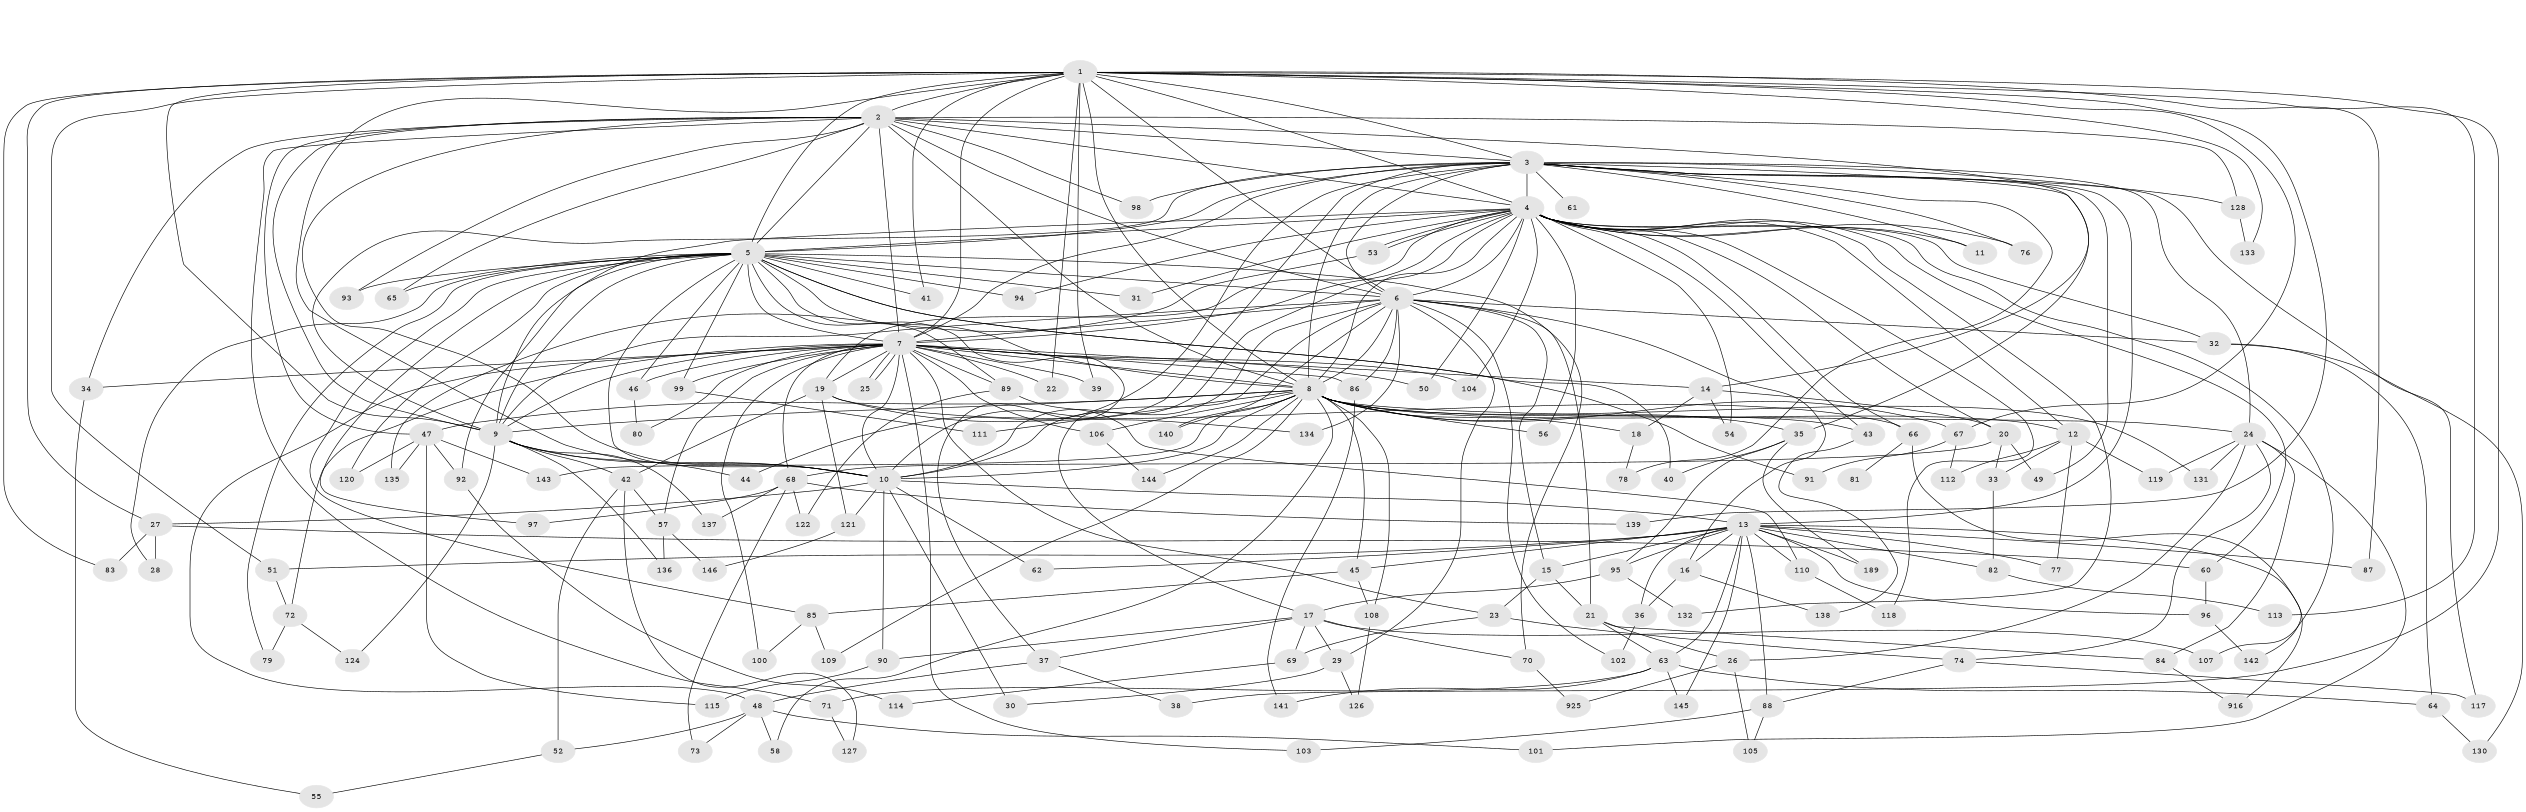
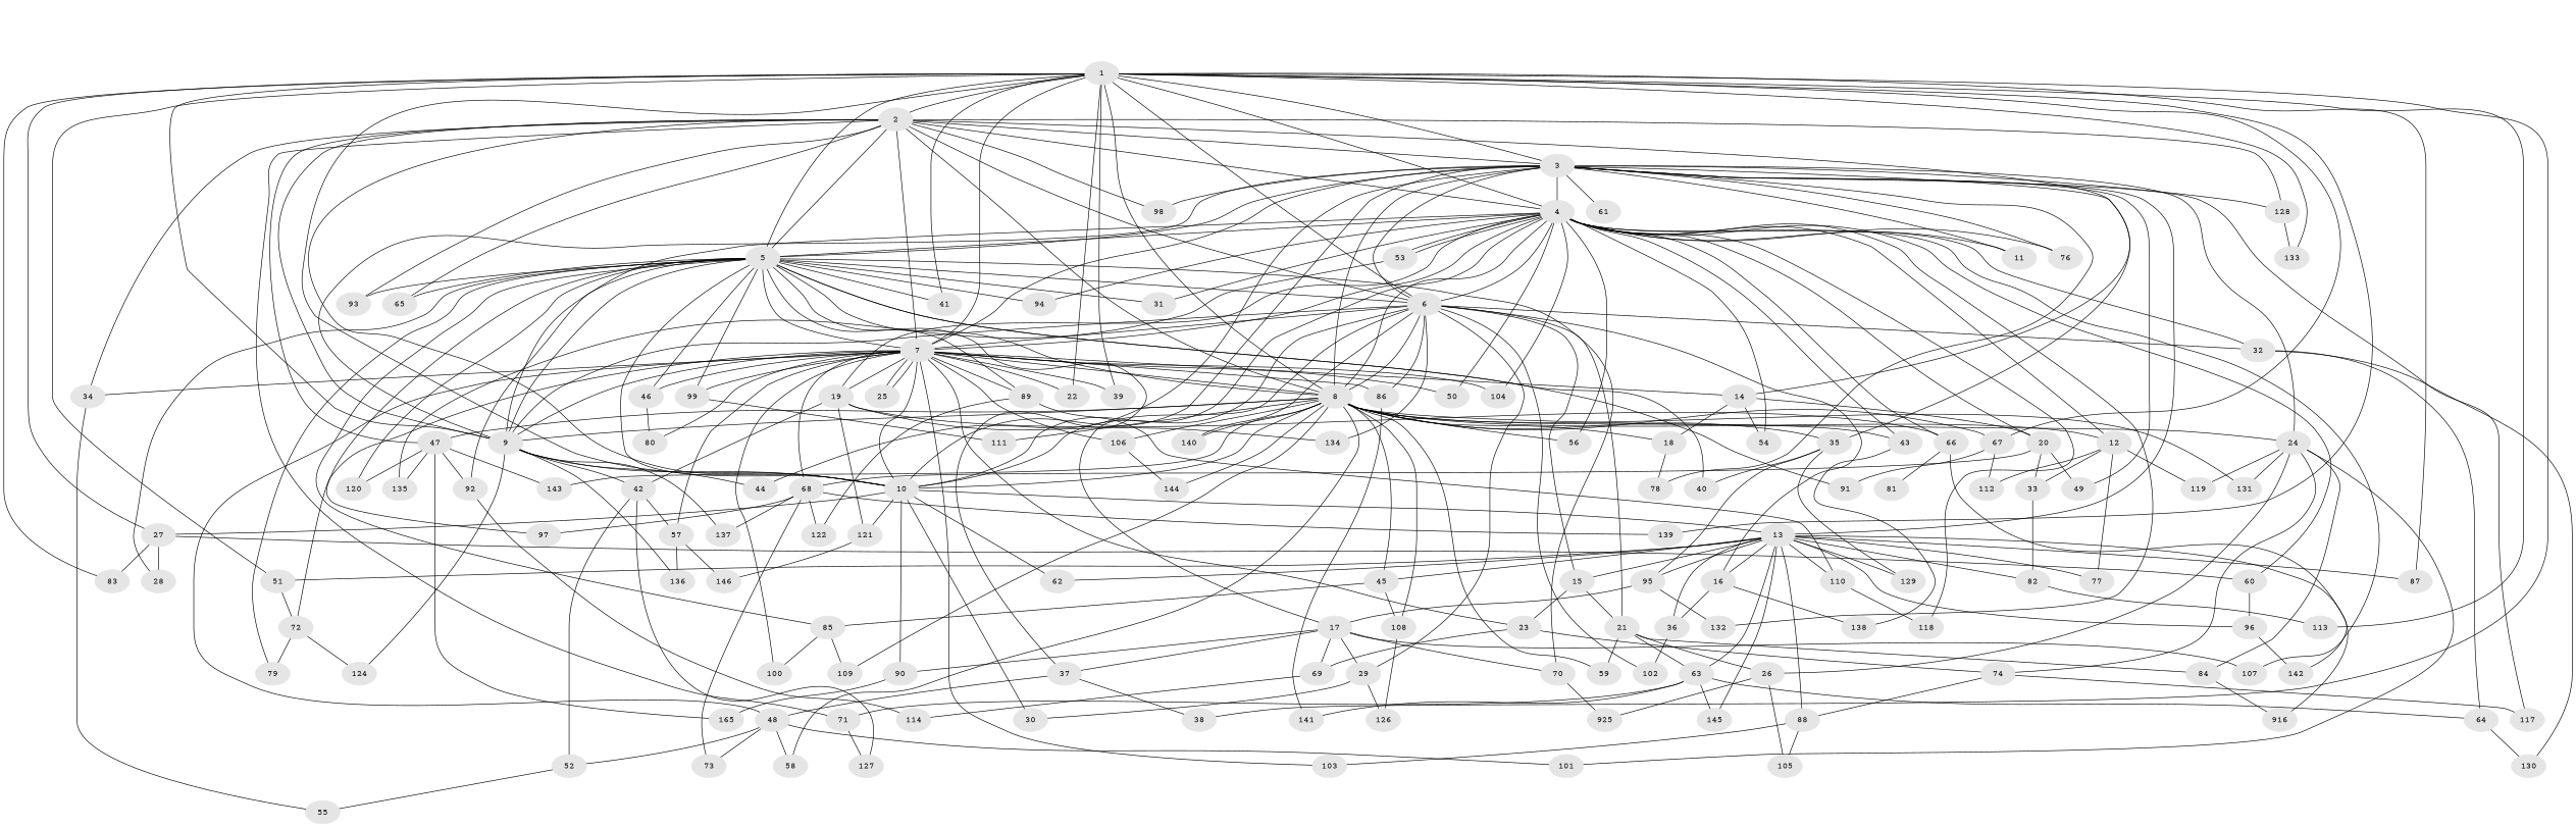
  graph {
    fontname="Courier Prime"
    node [color=gray90 fontname="Courier Prime" style=filled]
    edge [fontname="Courier Prime"]
    1
    2
    3
    4
    5
    6
    7
    8
    9
    10
    22
    27
    38
    39
    41
    51
    67
    83
    87
    113
    133
    139
    14
    34
    47
    65
    71
    93
    98
    128
    11
    13
    24
    35
    44
    49
    61
    76
    78
    117
    12
    19
    20
    31
    32
    43
    50
    53
    54
    56
    60
    66
    94
    104
    107
    118
    132
    28
    37
    40
    46
    70
    79
    85
    89
    91
    92
    97
    99
    120
    15
    16
    17
    21
    29
    86
    102
    134
    140
    23
    25
    48
    57
    68
    72
    80
    100
    103
    106
    18
    45
    58
+   59
    108
    109
    111
    131
    143
    144
    42
    124
    136
    137
    30
    62
    90
    121
    112
    55
-   115
+   115 [label=165]
    135
    127
    77
    36
    63
    82
    88
    95
    96
    110
    n121 [label=916]
-   129 [label=189]
+   129
    145
    119
    26
    84
    74
    101
    33
    64
    130
    138
    81
    142
    n135 [label=925]
    122
    114
    69
    126
    141
    52
    73
    146
    105
    1 -- 2
    1 -- 3
    1 -- 4
    1 -- 5
    1 -- 6
    1 -- 7
    1 -- 8
    1 -- 9
    1 -- 10
    1 -- 22
    1 -- 27
    1 -- 38
    1 -- 39
    1 -- 41
    1 -- 51
    1 -- 67
    1 -- 83
    1 -- 87
    1 -- 113
    1 -- 133
    1 -- 139
    2 -- 3
    2 -- 4
    2 -- 5
    2 -- 6
    2 -- 7
    2 -- 8
    2 -- 9
    2 -- 10
    2 -- 14
    2 -- 34
    2 -- 47
    2 -- 65
    2 -- 71
    2 -- 93
    2 -- 98
    2 -- 128
    3 -- 4
    3 -- 5
    3 -- 6
    3 -- 7
    3 -- 8
    3 -- 9
    3 -- 10
    3 -- 98
    3 -- 128
    3 -- 11
    3 -- 13
    3 -- 24
    3 -- 35
    3 -- 44
    3 -- 49
    3 -- 61
    3 -- 76
    3 -- 78
    3 -- 117
    4 -- 5
    4 -- 6
    4 -- 7
    4 -- 8
    4 -- 9
    4 -- 10
    4 -- 11
    4 -- 76
    4 -- 12
    4 -- 19
    4 -- 20
    4 -- 31
    4 -- 32
    4 -- 43
    4 -- 50
    4 -- 53
    4 -- 53
    4 -- 54
    4 -- 56
    4 -- 60
    4 -- 66
    4 -- 94
    4 -- 104
    4 -- 107
    4 -- 118
    4 -- 132
    5 -- 6
    5 -- 7
    5 -- 8
    5 -- 9
    5 -- 10
    5 -- 41
    5 -- 65
    5 -- 93
    5 -- 31
    5 -- 94
    5 -- 28
    5 -- 37
    5 -- 40
    5 -- 46
    5 -- 70
    5 -- 79
    5 -- 85
    5 -- 89
    5 -- 91
    5 -- 92
    5 -- 97
    5 -- 99
    5 -- 120
    6 -- 7
    6 -- 8
    6 -- 9
    6 -- 10
    6 -- 32
    6 -- 15
    6 -- 16
    6 -- 17
    6 -- 21
    6 -- 29
    6 -- 86
    6 -- 102
    6 -- 134
    6 -- 140
    7 -- 8
    7 -- 9
    7 -- 10
    7 -- 22
    7 -- 39
    7 -- 14
    7 -- 34
    7 -- 19
    7 -- 50
    7 -- 104
    7 -- 46
    7 -- 89
    7 -- 99
    7 -- 86
    7 -- 23
    7 -- 25
    7 -- 25
    7 -- 48
    7 -- 57
    7 -- 68
    7 -- 72
    7 -- 80
    7 -- 100
    7 -- 103
    7 -- 106
    8 -- 9
    8 -- 10
    8 -- 67
    8 -- 47
    8 -- 24
    8 -- 35
    8 -- 12
    8 -- 43
    8 -- 56
    8 -- 140
    8 -- 106
    8 -- 18
    8 -- 45
    8 -- 58
+   8 -- 59
    8 -- 108
    8 -- 109
    8 -- 111
    8 -- 131
    8 -- 143
    8 -- 144
    9 -- 10
    9 -- 44
    9 -- 42
    9 -- 124
    9 -- 136
    9 -- 137
    10 -- 27
    10 -- 13
    10 -- 30
    10 -- 62
    10 -- 90
    10 -- 121
    27 -- 83
    27 -- 60
    27 -- 28
    51 -- 72
    67 -- 91
    67 -- 112
    14 -- 20
    14 -- 54
    14 -- 18
    34 -- 55
    47 -- 92
    47 -- 120
    47 -- 143
    47 -- 115
    47 -- 135
    71 -- 127
    128 -- 133
    13 -- 51
    13 -- 87
    13 -- 15
    13 -- 16
    13 -- 45
    13 -- 62
    13 -- 77
    13 -- 36
    13 -- 63
    13 -- 82
    13 -- 88
    13 -- 95
    13 -- 96
    13 -- 110
    13 -- n121
    13 -- 129
    13 -- 145
    24 -- 131
    24 -- 119
    24 -- 26
    24 -- 84
    24 -- 74
    24 -- 101
    35 -- 40
    35 -- 95
    35 -- 129
    12 -- 112
    12 -- 77
    12 -- 119
    12 -- 33
    19 -- 66
    19 -- 134
    19 -- 42
    19 -- 121
    20 -- 49
    20 -- 68
    20 -- 33
    32 -- 64
    32 -- 130
    43 -- 138
    53 -- 135
    60 -- 96
    66 -- 81
    66 -- 142
    37 -- 38
    37 -- 48
    46 -- 80
    70 -- n135
    85 -- 100
    85 -- 109
    89 -- 110
    89 -- 122
    92 -- 114
    99 -- 111
    15 -- 21
    15 -- 23
    16 -- 36
    16 -- 138
    17 -- 107
    17 -- 37
    17 -- 70
    17 -- 29
    17 -- 90
    17 -- 69
+   21 -- 59
    21 -- 63
    21 -- 26
    21 -- 84
    29 -- 30
    29 -- 126
    86 -- 141
    23 -- 74
    23 -- 69
    48 -- 58
    48 -- 101
    48 -- 52
    48 -- 73
    57 -- 136
    57 -- 146
    68 -- 139
    68 -- 97
    68 -- 137
    68 -- 122
    68 -- 73
    72 -- 79
    72 -- 124
    106 -- 144
    18 -- 78
    45 -- 85
    45 -- 108
    108 -- 126
    42 -- 57
    42 -- 127
    42 -- 52
    90 -- 115
    121 -- 146
    36 -- 102
    63 -- 71
    63 -- 145
    63 -- 64
    63 -- 141
    82 -- 113
    88 -- 103
    88 -- 105
    95 -- 132
    95 -- 17
    96 -- 142
    110 -- 118
    26 -- n135
    26 -- 105
    84 -- n121
    74 -- 117
    74 -- 88
    33 -- 82
    64 -- 130
    69 -- 114
    52 -- 55
  }
